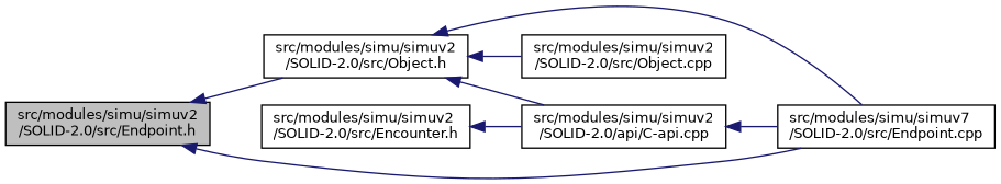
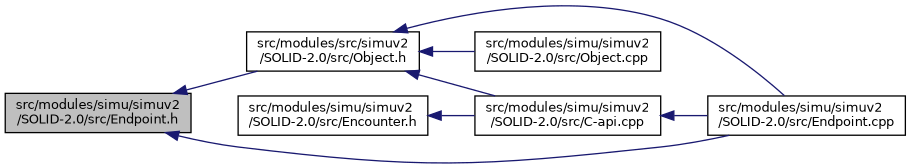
  digraph {
    rankdir=LR
    node [color=black fillcolor=white fontname=Helvetica fontsize=10 shape=record style=filled]
    edge [color=midnightblue dir=back fontname=Helvetica fontsize=10 labelfontname=Helvetica labelfontsize=10 style=solid]
    n1 [fillcolor=grey75 fontcolor=black height=0.2 label="src/modules/simu/simuv2\l/SOLID-2.0/src/Endpoint.h" width=0.4]
-   n2 [height=0.2 label="src/modules/simu/simuv2\l/SOLID-2.0/src/Object.h" width=0.4]
-   n3 [height=0.2 label="src/modules/simu/simuv7\l/SOLID-2.0/src/Endpoint.cpp" width=0.4]
-   n4 [height=0.2 label="src/modules/simu/simuv2\l/SOLID-2.0/api/C-api.cpp" width=0.4]
+   n2 [height=0.2 label="src/modules/src/simuv2\l/SOLID-2.0/src/Object.h" width=0.4]
+   n3 [height=0.2 label="src/modules/simu/simuv2\l/SOLID-2.0/src/Endpoint.cpp" width=0.4]
+   n4 [height=0.2 label="src/modules/simu/simuv2\l/SOLID-2.0/src/C-api.cpp" width=0.4]
    n5 [height=0.2 label="src/modules/simu/simuv2\l/SOLID-2.0/src/Object.cpp" width=0.4]
    n6 [height=0.2 label="src/modules/simu/simuv2\l/SOLID-2.0/src/Encounter.h" width=0.4]
    n1 -> n2
    n1 -> n3
    n2 -> n3
    n2 -> n4
    n2 -> n5
    n4 -> n3
    n6 -> n4
  }
